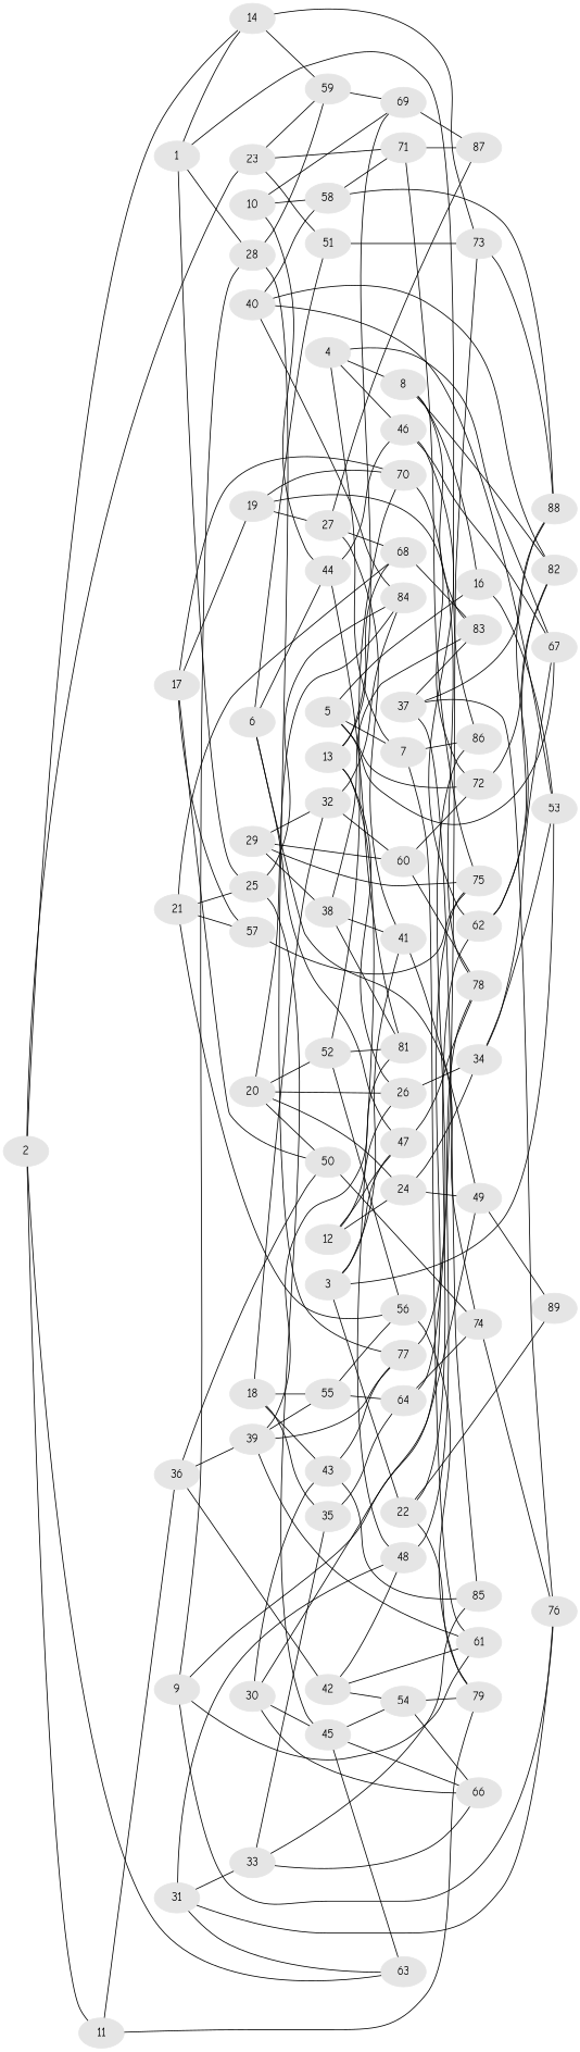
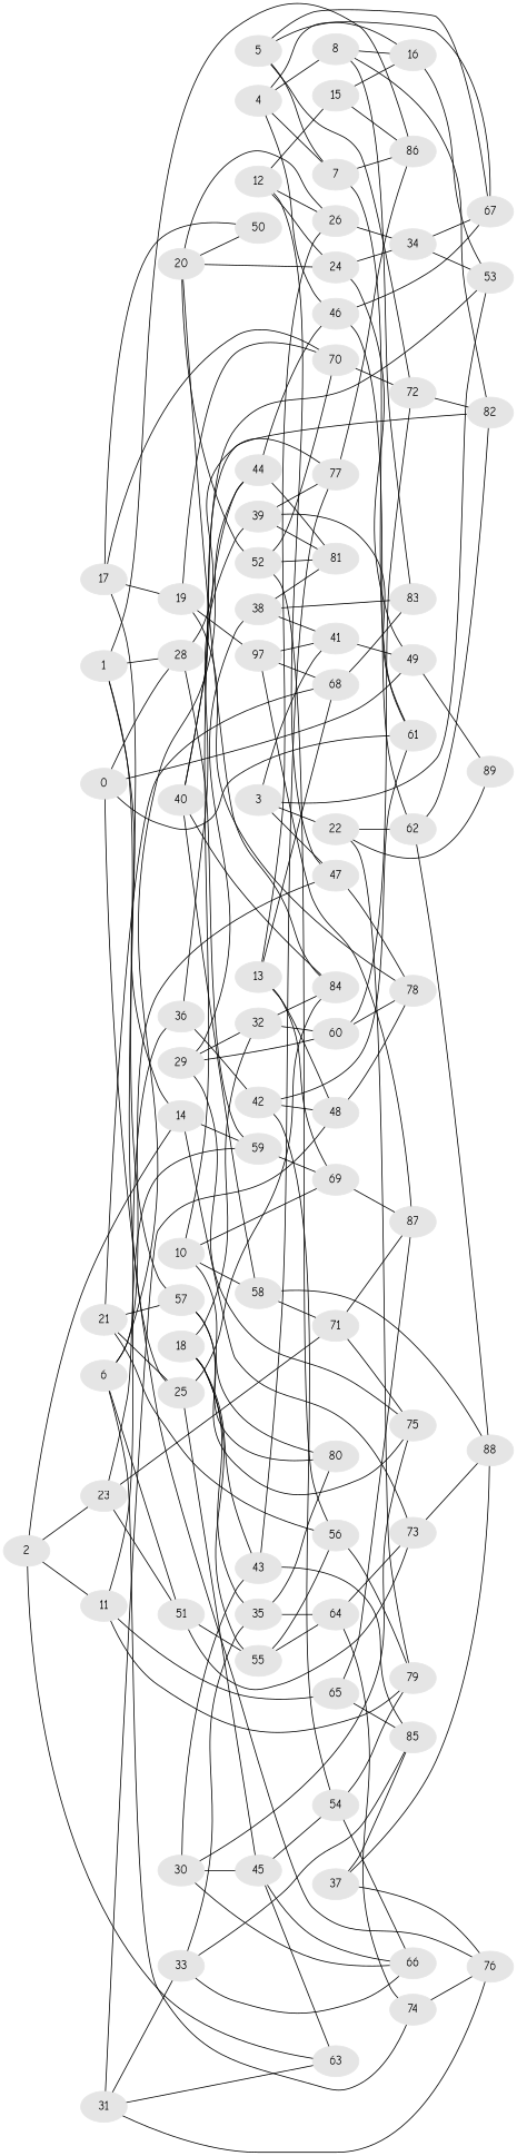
  graph {
    fontname="Comic Neue"
    rankdir=LR
    node [color=gray90 fontname="Comic Neue" style=filled]
    edge [fontname="Comic Neue"]
    1
    14
    25
    28
    86
    59
    73
    84
    45
    77
    2
    11
    23
    63
    36
+   65
    79
    51
    71
    3
    22
    41
    47
    53
    62
    89
    49
    78
    4
    7
    8
    46
    67
    61
    16
    82
    83
    5
    72
    6
    44
    74
    81
    55
    76
-   9
+   9 [label=0]
    10
    58
    69
+   80
    88
    87
    50
    39
    42
    85
    12
+   15
    24
    26
    34
    13
    48
    68
    52
    70
    56
    17
    19
    57
-   27
+   27 [label=97]
    75
    18
    32
    35
    43
    60
    64
    20
    21
    66
    54
    29
    38
    30
    31
    33
    37
    40
    1 -- 14
    1 -- 25
    1 -- 28
    1 -- 86
    14 -- 59
    14 -- 73
    25 -- 84
    25 -- 45
    28 -- 59
    28 -- 77
    59 -- 69
    73 -- 88
    45 -- 63
    45 -- 66
    45 -- 54
    77 -- 86
    2 -- 14
    2 -- 11
    2 -- 23
    2 -- 63
    11 -- 36
+   11 -- 65
    11 -- 79
    23 -- 59
    23 -- 51
    23 -- 71
-   36 -- 50
    36 -- 39
    36 -- 42
+   65 -- 87
+   65 -- 85
    51 -- 73
-   39 -- 55
+   51 -- 55
    71 -- 87
    71 -- 75
    3 -- 22
    3 -- 41
    3 -- 47
    3 -- 53
    22 -- 79
    22 -- 62
    22 -- 89
    41 -- 49
    47 -- 78
    62 -- 82
    62 -- 88
    49 -- 89
    4 -- 7
    4 -- 8
    4 -- 46
    4 -- 67
    7 -- 86
    7 -- 61
    8 -- 16
    8 -- 82
    8 -- 83
    46 -- 62
    46 -- 67
    16 -- 53
    5 -- 7
    5 -- 67
    5 -- 16
    5 -- 72
    72 -- 82
    6 -- 51
    6 -- 47
    6 -- 44
    6 -- 74
    44 -- 46
    44 -- 81
    74 -- 76
    55 -- 56
    55 -- 64
    9 -- 28
    9 -- 49
    9 -- 61
    9 -- 76
    10 -- 44
    10 -- 58
    10 -- 69
+   10 -- 80
    58 -- 71
    58 -- 88
    69 -- 87
-   50 -- 74
    39 -- 77
    39 -- 61
    39 -- 81
    42 -- 61
    42 -- 48
    42 -- 54
    12 -- 47
+   12 -- 15
    12 -- 24
    12 -- 26
+   15 -- 86
+   15 -- 16
    24 -- 49
    24 -- 34
    26 -- 34
    34 -- 53
    34 -- 67
    13 -- 69
    13 -- 26
    13 -- 48
    13 -- 68
    48 -- 78
    68 -- 83
    52 -- 81
    52 -- 70
    52 -- 56
    70 -- 72
    56 -- 79
    17 -- 50
    17 -- 70
    17 -- 19
    17 -- 57
    19 -- 78
    19 -- 70
    19 -- 27
+   57 -- 80
    57 -- 75
    27 -- 41
    27 -- 87
    27 -- 68
    18 -- 55
    18 -- 32
    18 -- 35
    18 -- 43
    32 -- 84
    32 -- 60
+   35 -- 80
    35 -- 64
    43 -- 77
    43 -- 85
    60 -- 78
    60 -- 72
    64 -- 73
    64 -- 74
    20 -- 84
    20 -- 50
    20 -- 24
    20 -- 26
    20 -- 52
    21 -- 25
    21 -- 68
    21 -- 56
    21 -- 57
    54 -- 79
    54 -- 66
    29 -- 75
    29 -- 32
    29 -- 60
    29 -- 38
    38 -- 41
    38 -- 83
    38 -- 81
    30 -- 45
    30 -- 75
    30 -- 43
    30 -- 66
    31 -- 63
    31 -- 76
    31 -- 48
    31 -- 33
    33 -- 85
    33 -- 35
    33 -- 66
-   37 -- 83
    37 -- 76
    37 -- 88
    37 -- 85
    40 -- 84
    40 -- 53
    40 -- 82
    40 -- 58
  }
